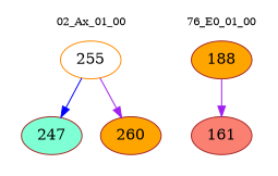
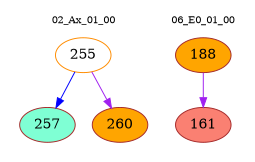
  digraph {
    node [color=brown fillcolor=orange style=filled]
    edge [color=purple]
    n1 [color=darkorange fillcolor=white label=255]
-   n2 [fillcolor=aquamarine label=247]
+   n2 [fillcolor=aquamarine label=257]
    n3 [label=260]
    n4 [label=188]
    n5 [fillcolor=salmon label=161]
    subgraph cluster_1 {
      color=white
      fontsize=10
      label="02_Ax_01_00"
      n1
      n2
      n3
    }
    subgraph cluster_2 {
      color=white
      fontsize=10
-     label="76_E0_01_00"
+     label="06_E0_01_00"
      n4
      n5
    }
    n1 -> n2 [color=blue]
    n1 -> n3
    n4 -> n5
  }
